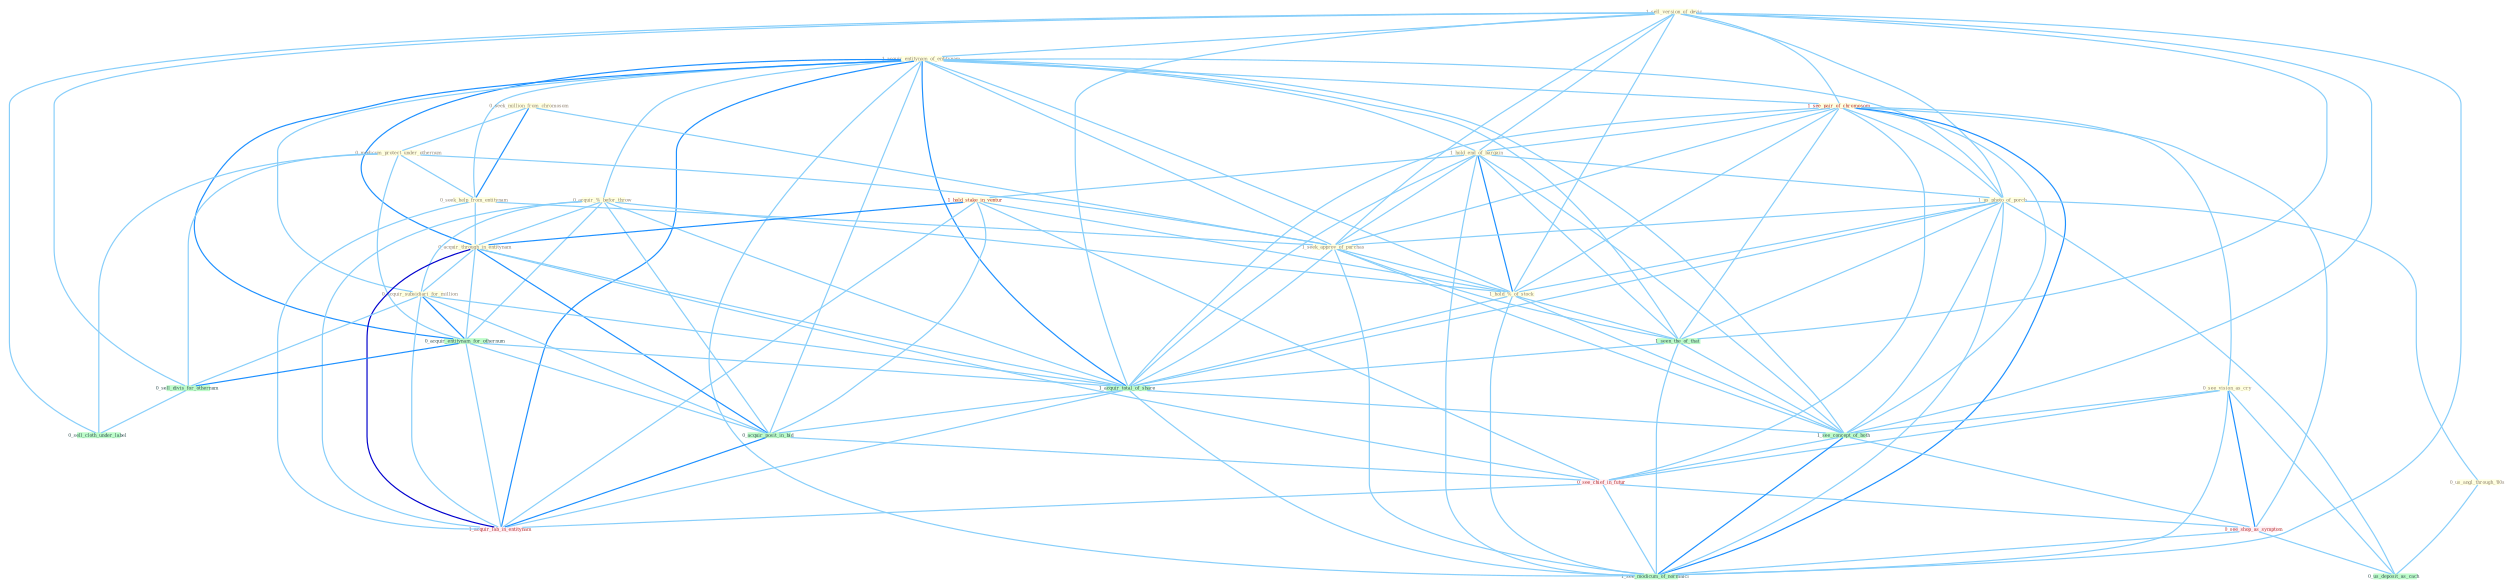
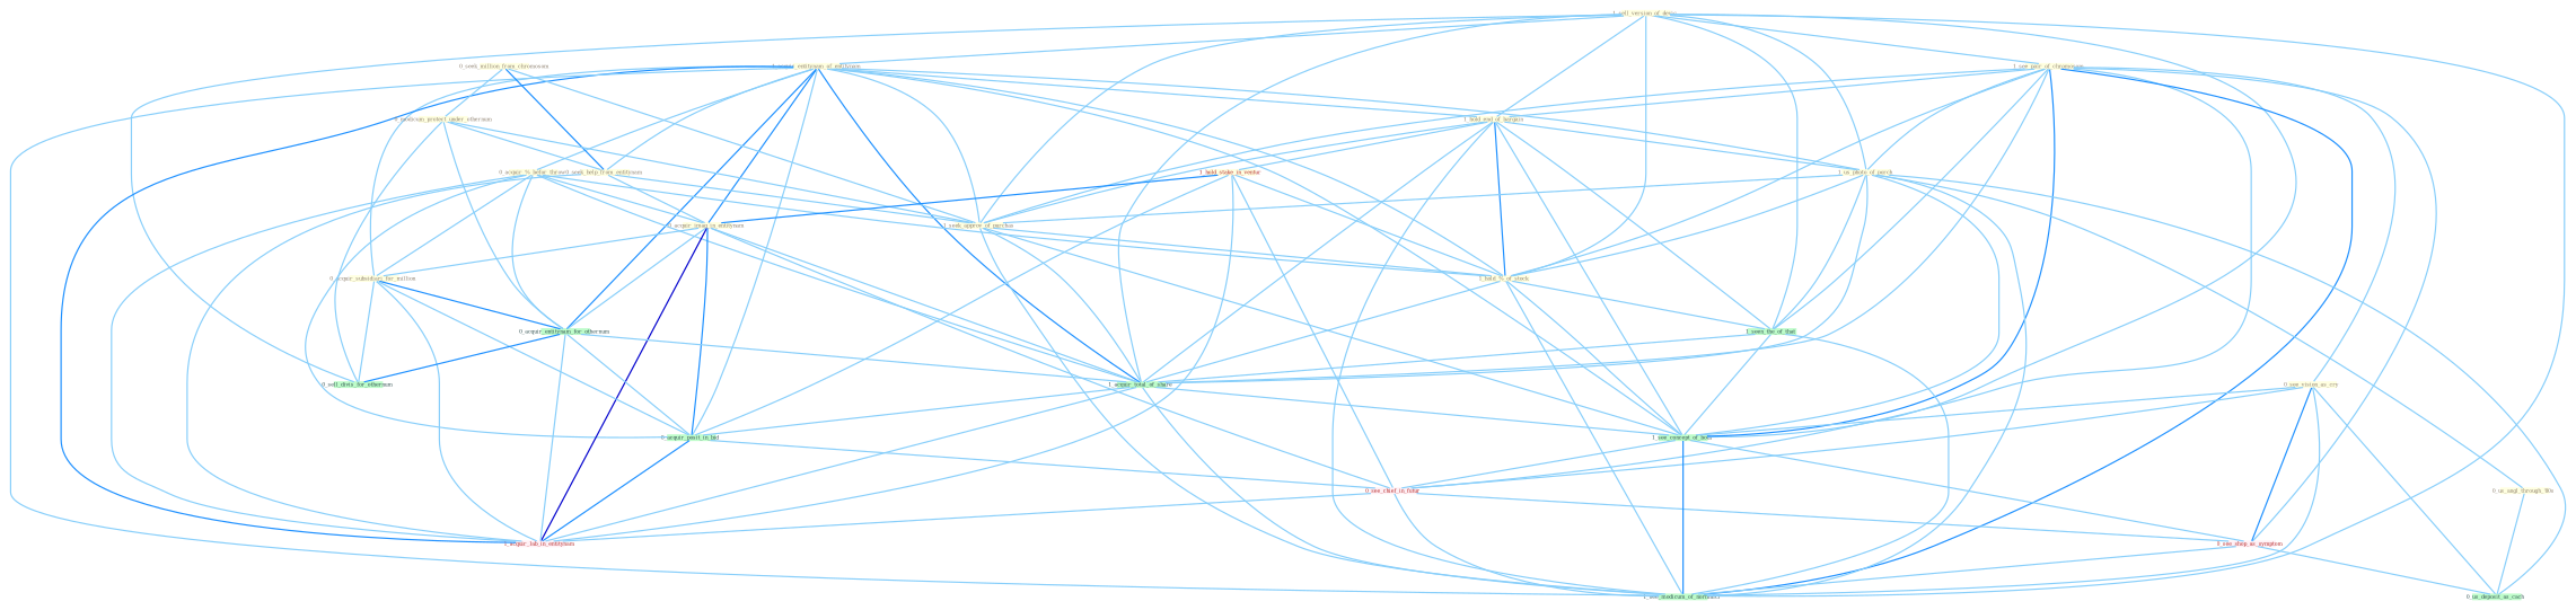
  graph {
    fontname="DejaVu Serif"
    node [color="#ffffe0" fixedsize=true fontcolor="#8b7d6b" fontname="DejaVu Serif" fontsize=4 shape=polygon style=filled]
    edge [color="#87cefa" fontname="DejaVu Serif" w=1]
    "1_sell_version_of_devic " [height=.06 width=.5]
    "1_acquir_entitynam_of_entitynam " [height=.06 width=.5]
    n3 [height=.06 label="0_seek_million_from_chromosom" width=.5]
    n4 [height=.06 label="0_modicum_protect_under_othernum" width=.5]
-   "1_see_pair_of_chromosom " [fontcolor="#b22222" height=.06 width=.5]
+   "1_see_pair_of_chromosom " [height=.06 width=.5]
    "1_hold_end_of_bargain " [height=.06 width=.5]
    "0_acquir_%_befor_throw " [height=.06 width=.5]
    "0_seek_help_from_entitynam " [height=.06 width=.5]
    "1_hold_stake_in_ventur " [fontcolor="#b22222" height=.06 width=.5]
-   "0_acquir_imag_in_entitynam " [height=.06 width=.5 label="0_acquir_through_in_entitynam"]
+   "0_acquir_imag_in_entitynam " [height=.06 width=.5]
    "1_us_photo_of_porch " [height=.06 width=.5]
    "1_seek_approv_of_purchas " [height=.06 width=.5]
    "0_acquir_subsidiari_for_million " [height=.06 width=.5]
    "0_see_vision_as_cry " [height=.06 width=.5]
    "1_hold_%_of_stock " [height=.06 width=.5]
    "0_us_angl_through_'80s " [height=.06 width=.5]
    "0_see_chief_in_futur " [color="#fff0f5" fontcolor="#b22222" height=.06 width=.5]
    "0_see_shop_as_symptom " [color="#fff0f5" fontcolor="#b22222" height=.06 width=.5]
    "1_acquir_lab_in_entitynam " [color="#fff0f5" fontcolor="#b22222" height=.06 width=.5]
    "1_seen_the_of_that " [color="#BDFCC9" fontcolor="#2f4f4f" height=.06 width=.5]
    "0_sell_divis_for_othernum " [color="#BDFCC9" fontcolor="#2f4f4f" height=.06 width=.5]
    "1_acquir_total_of_share " [color="#BDFCC9" fontcolor="#2f4f4f" height=.06 width=.5]
-   "0_sell_cloth_under_label " [color="#BDFCC9" fontcolor="#2f4f4f" height=.06 width=.5]
    "1_see_concept_of_both " [color="#BDFCC9" fontcolor="#2f4f4f" height=.06 width=.5]
    "1_see_modicum_of_normalci " [color="#BDFCC9" fontcolor="#2f4f4f" height=.06 width=.5]
    "0_acquir_entitynam_for_othernum " [color="#BDFCC9" fontcolor="#2f4f4f" height=.06 width=.5]
    "0_acquir_posit_in_bid " [color="#BDFCC9" fontcolor="#2f4f4f" height=.06 width=.5]
    "0_us_deposit_as_cach " [color="#BDFCC9" fontcolor="#2f4f4f" height=.06 width=.5]
    subgraph sub_1 {
      "1_sell_version_of_devic "
      "1_acquir_entitynam_of_entitynam "
      n3
      n4
      "1_see_pair_of_chromosom "
      "1_hold_end_of_bargain "
      "0_acquir_%_befor_throw "
      "0_seek_help_from_entitynam "
      "1_hold_stake_in_ventur "
      "0_acquir_imag_in_entitynam "
      "1_us_photo_of_porch "
      "1_seek_approv_of_purchas "
      "0_acquir_subsidiari_for_million "
      "0_see_vision_as_cry "
      "1_hold_%_of_stock "
      "0_us_angl_through_'80s "
    }
    subgraph sub_2 {
      "0_see_chief_in_futur "
      "0_see_shop_as_symptom "
      "1_acquir_lab_in_entitynam "
    }
    "1_sell_version_of_devic " -- "1_acquir_entitynam_of_entitynam "
    "1_sell_version_of_devic " -- "1_see_pair_of_chromosom "
    "1_sell_version_of_devic " -- "1_hold_end_of_bargain "
    "1_sell_version_of_devic " -- "1_us_photo_of_porch "
    "1_sell_version_of_devic " -- "1_seek_approv_of_purchas "
    "1_sell_version_of_devic " -- "1_hold_%_of_stock "
    "1_sell_version_of_devic " -- "1_seen_the_of_that "
    "1_sell_version_of_devic " -- "0_sell_divis_for_othernum "
    "1_sell_version_of_devic " -- "1_acquir_total_of_share "
-   "1_sell_version_of_devic " -- "0_sell_cloth_under_label "
    "1_sell_version_of_devic " -- "1_see_concept_of_both "
    "1_sell_version_of_devic " -- "1_see_modicum_of_normalci "
-   "1_acquir_entitynam_of_entitynam " -- "1_see_pair_of_chromosom "
    "1_acquir_entitynam_of_entitynam " -- "1_hold_end_of_bargain "
    "1_acquir_entitynam_of_entitynam " -- "0_acquir_%_befor_throw "
    "1_acquir_entitynam_of_entitynam " -- "0_seek_help_from_entitynam "
    "1_acquir_entitynam_of_entitynam " -- "0_acquir_imag_in_entitynam " [color="#1e90ff" w=2]
    "1_acquir_entitynam_of_entitynam " -- "1_us_photo_of_porch "
    "1_acquir_entitynam_of_entitynam " -- "1_seek_approv_of_purchas "
    "1_acquir_entitynam_of_entitynam " -- "0_acquir_subsidiari_for_million "
    "1_acquir_entitynam_of_entitynam " -- "1_hold_%_of_stock "
    "1_acquir_entitynam_of_entitynam " -- "1_acquir_lab_in_entitynam " [color="#1e90ff" w=2]
-   "1_acquir_entitynam_of_entitynam " -- "1_seen_the_of_that "
    "1_acquir_entitynam_of_entitynam " -- "1_acquir_total_of_share " [color="#1e90ff" w=2]
    "1_acquir_entitynam_of_entitynam " -- "1_see_concept_of_both "
    "1_acquir_entitynam_of_entitynam " -- "1_see_modicum_of_normalci "
    "1_acquir_entitynam_of_entitynam " -- "0_acquir_entitynam_for_othernum " [color="#1e90ff" w=2]
    "1_acquir_entitynam_of_entitynam " -- "0_acquir_posit_in_bid "
    n3 -- n4
    n3 -- "0_seek_help_from_entitynam " [color="#1e90ff" w=2]
    n3 -- "1_seek_approv_of_purchas "
    n4 -- "0_seek_help_from_entitynam "
    n4 -- "1_seek_approv_of_purchas "
    n4 -- "0_sell_divis_for_othernum "
-   n4 -- "0_sell_cloth_under_label "
    n4 -- "0_acquir_entitynam_for_othernum "
    "1_see_pair_of_chromosom " -- "1_hold_end_of_bargain "
    "1_see_pair_of_chromosom " -- "1_us_photo_of_porch "
    "1_see_pair_of_chromosom " -- "1_seek_approv_of_purchas "
    "1_see_pair_of_chromosom " -- "0_see_vision_as_cry "
    "1_see_pair_of_chromosom " -- "1_hold_%_of_stock "
    "1_see_pair_of_chromosom " -- "0_see_chief_in_futur "
    "1_see_pair_of_chromosom " -- "0_see_shop_as_symptom "
    "1_see_pair_of_chromosom " -- "1_seen_the_of_that "
    "1_see_pair_of_chromosom " -- "1_acquir_total_of_share "
-   "1_see_pair_of_chromosom " -- "1_see_concept_of_both " [w=2]
+   "1_see_pair_of_chromosom " -- "1_see_concept_of_both " [color="#1e90ff" w=2]
    "1_see_pair_of_chromosom " -- "1_see_modicum_of_normalci " [color="#1e90ff" w=2]
    "1_hold_end_of_bargain " -- "1_hold_stake_in_ventur "
    "1_hold_end_of_bargain " -- "1_us_photo_of_porch "
    "1_hold_end_of_bargain " -- "1_seek_approv_of_purchas "
    "1_hold_end_of_bargain " -- "1_hold_%_of_stock " [color="#1e90ff" w=2]
    "1_hold_end_of_bargain " -- "1_seen_the_of_that "
    "1_hold_end_of_bargain " -- "1_acquir_total_of_share "
    "1_hold_end_of_bargain " -- "1_see_concept_of_both "
    "1_hold_end_of_bargain " -- "1_see_modicum_of_normalci "
    "0_acquir_%_befor_throw " -- "0_acquir_imag_in_entitynam "
    "0_acquir_%_befor_throw " -- "0_acquir_subsidiari_for_million "
    "0_acquir_%_befor_throw " -- "1_hold_%_of_stock "
    "0_acquir_%_befor_throw " -- "1_acquir_lab_in_entitynam "
    "0_acquir_%_befor_throw " -- "1_acquir_total_of_share "
    "0_acquir_%_befor_throw " -- "0_acquir_entitynam_for_othernum "
    "0_acquir_%_befor_throw " -- "0_acquir_posit_in_bid "
    "0_seek_help_from_entitynam " -- "0_acquir_imag_in_entitynam "
    "0_seek_help_from_entitynam " -- "1_seek_approv_of_purchas "
    "0_seek_help_from_entitynam " -- "1_acquir_lab_in_entitynam "
    "1_hold_stake_in_ventur " -- "0_acquir_imag_in_entitynam " [color="#1e90ff"]
    "1_hold_stake_in_ventur " -- "1_hold_%_of_stock "
    "1_hold_stake_in_ventur " -- "0_see_chief_in_futur "
    "1_hold_stake_in_ventur " -- "1_acquir_lab_in_entitynam "
    "1_hold_stake_in_ventur " -- "0_acquir_posit_in_bid "
    "0_acquir_imag_in_entitynam " -- "0_acquir_subsidiari_for_million "
    "0_acquir_imag_in_entitynam " -- "0_see_chief_in_futur "
    "0_acquir_imag_in_entitynam " -- "1_acquir_lab_in_entitynam " [color="#0000cd" w=3]
    "0_acquir_imag_in_entitynam " -- "1_acquir_total_of_share "
    "0_acquir_imag_in_entitynam " -- "0_acquir_entitynam_for_othernum "
    "0_acquir_imag_in_entitynam " -- "0_acquir_posit_in_bid " [color="#1e90ff" w=2]
    "1_us_photo_of_porch " -- "1_seek_approv_of_purchas "
    "1_us_photo_of_porch " -- "1_hold_%_of_stock "
    "1_us_photo_of_porch " -- "0_us_angl_through_'80s "
    "1_us_photo_of_porch " -- "1_seen_the_of_that "
    "1_us_photo_of_porch " -- "1_acquir_total_of_share "
    "1_us_photo_of_porch " -- "1_see_concept_of_both "
    "1_us_photo_of_porch " -- "1_see_modicum_of_normalci "
    "1_us_photo_of_porch " -- "0_us_deposit_as_cach "
    "1_seek_approv_of_purchas " -- "1_hold_%_of_stock "
-   "1_seek_approv_of_purchas " -- "1_seen_the_of_that "
    "1_seek_approv_of_purchas " -- "1_acquir_total_of_share "
    "1_seek_approv_of_purchas " -- "1_see_concept_of_both "
    "1_seek_approv_of_purchas " -- "1_see_modicum_of_normalci "
    "0_acquir_subsidiari_for_million " -- "1_acquir_lab_in_entitynam "
    "0_acquir_subsidiari_for_million " -- "0_sell_divis_for_othernum "
-   "0_acquir_subsidiari_for_million " -- "1_acquir_total_of_share "
    "0_acquir_subsidiari_for_million " -- "0_acquir_entitynam_for_othernum " [color="#1e90ff" w=2]
    "0_acquir_subsidiari_for_million " -- "0_acquir_posit_in_bid "
    "0_see_vision_as_cry " -- "0_see_chief_in_futur "
    "0_see_vision_as_cry " -- "0_see_shop_as_symptom " [color="#1e90ff" w=2]
    "0_see_vision_as_cry " -- "1_see_concept_of_both "
    "0_see_vision_as_cry " -- "1_see_modicum_of_normalci "
    "0_see_vision_as_cry " -- "0_us_deposit_as_cach "
    "1_hold_%_of_stock " -- "1_seen_the_of_that "
    "1_hold_%_of_stock " -- "1_acquir_total_of_share "
    "1_hold_%_of_stock " -- "1_see_concept_of_both "
    "1_hold_%_of_stock " -- "1_see_modicum_of_normalci "
    "0_us_angl_through_'80s " -- "0_us_deposit_as_cach "
    "0_see_chief_in_futur " -- "0_see_shop_as_symptom "
    "0_see_chief_in_futur " -- "1_acquir_lab_in_entitynam "
    "0_see_chief_in_futur " -- "1_see_modicum_of_normalci "
    "0_see_shop_as_symptom " -- "1_see_modicum_of_normalci "
    "0_see_shop_as_symptom " -- "0_us_deposit_as_cach "
    "1_seen_the_of_that " -- "1_acquir_total_of_share "
    "1_seen_the_of_that " -- "1_see_concept_of_both "
    "1_seen_the_of_that " -- "1_see_modicum_of_normalci "
-   "0_sell_divis_for_othernum " -- "0_sell_cloth_under_label "
    "1_acquir_total_of_share " -- "1_acquir_lab_in_entitynam "
    "1_acquir_total_of_share " -- "1_see_concept_of_both "
    "1_acquir_total_of_share " -- "1_see_modicum_of_normalci "
    "1_acquir_total_of_share " -- "0_acquir_posit_in_bid "
    "1_see_concept_of_both " -- "0_see_chief_in_futur "
    "1_see_concept_of_both " -- "0_see_shop_as_symptom "
    "1_see_concept_of_both " -- "1_see_modicum_of_normalci " [color="#1e90ff" w=2]
    "0_acquir_entitynam_for_othernum " -- "1_acquir_lab_in_entitynam "
    "0_acquir_entitynam_for_othernum " -- "0_sell_divis_for_othernum " [color="#1e90ff" w=2]
    "0_acquir_entitynam_for_othernum " -- "1_acquir_total_of_share "
    "0_acquir_entitynam_for_othernum " -- "0_acquir_posit_in_bid "
    "0_acquir_posit_in_bid " -- "0_see_chief_in_futur "
    "0_acquir_posit_in_bid " -- "1_acquir_lab_in_entitynam " [color="#1e90ff" w=2]
  }
